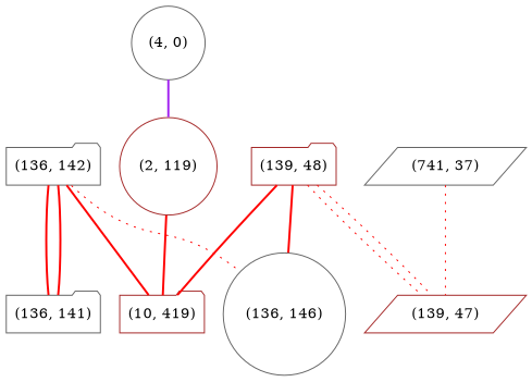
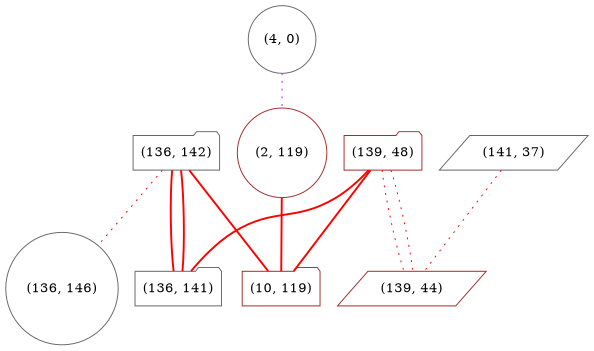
  graph {
    node [color=gray40 shape=folder]
    edge [color=red style=bold weight=1]
    "(139, 48)" [color=brown]
    "(136, 141)"
-   "(10, 119)" [color=brown label="(10, 419)"]
-   "(139, 47)" [color=brown shape=parallelogram]
+   "(10, 119)" [color=brown]
+   "(139, 47)" [color=brown shape=parallelogram label="(139, 44)"]
    "(136, 142)"
    "(136, 146)" [shape=circle]
    n7 [label="(4, 0)" shape=circle]
    "(2, 119)" [color=brown shape=circle]
-   "(141, 37)" [shape=parallelogram label="(741, 37)"]
-   "(139, 48)" -- "(136, 146)"
+   "(141, 37)" [shape=parallelogram]
+   "(139, 48)" -- "(136, 141)"
    "(139, 48)" -- "(10, 119)"
    "(139, 48)" -- "(139, 47)" [style=dotted]
    "(139, 48)" -- "(139, 47)" [style=dotted]
    "(136, 142)" -- "(136, 141)"
    "(136, 142)" -- "(136, 141)"
    "(136, 142)" -- "(10, 119)"
    "(136, 142)" -- "(136, 146)" [style=dotted]
-   n7 -- "(2, 119)" [color=purple weight=4]
+   n7 -- "(2, 119)" [color=purple style=dotted weight=4]
    "(2, 119)" -- "(10, 119)"
    "(141, 37)" -- "(139, 47)" [style=dotted]
  }
